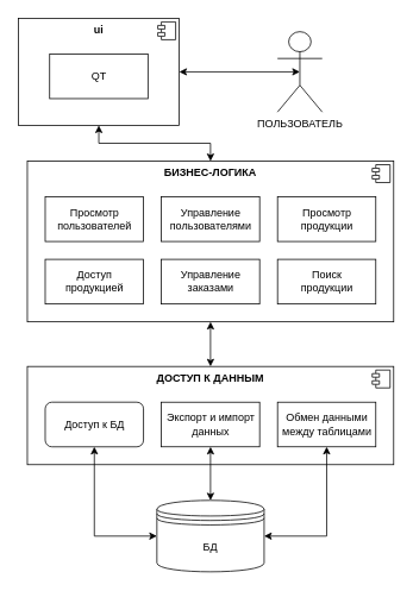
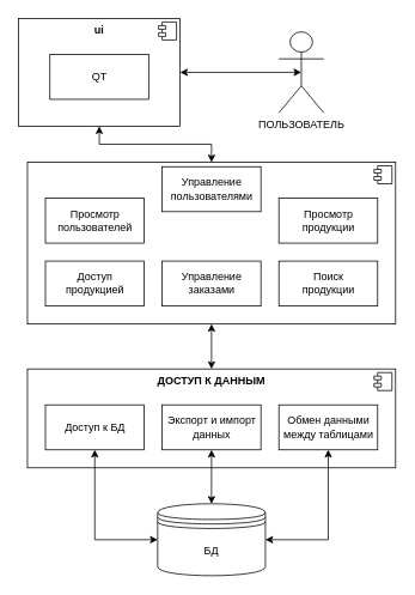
  <mxCell id="0" />
  <mxCell id="1" parent="0" />
  <mxCell id="2" value="БД" style="shape=datastore;whiteSpace=wrap;html=1;" vertex="1" parent="1"><mxGeometry x="175" y="560" width="120" height="80" as="geometry" /></mxCell>
  <mxCell id="3" value="&lt;p style=&quot;margin:0px;margin-top:6px;text-align:center;&quot;&gt;&lt;b&gt;ДОСТУП К ДАННЫМ&lt;/b&gt;&lt;/p&gt;" style="align=left;overflow=fill;html=1;dropTarget=0;" vertex="1" parent="1"><mxGeometry x="30" y="410" width="410" height="110" as="geometry" /></mxCell>
  <mxCell id="4" value="" style="shape=component;jettyWidth=8;jettyHeight=4;" vertex="1" parent="3"><mxGeometry x="1" width="20" height="20" relative="1" as="geometry"><mxPoint x="-24" y="4" as="offset" /></mxGeometry></mxCell>
  <mxCell id="5" style="edgeStyle=orthogonalEdgeStyle;rounded=0;orthogonalLoop=1;jettySize=auto;html=1;exitX=0.5;exitY=0;exitDx=0;exitDy=0;entryX=0.5;entryY=1;entryDx=0;entryDy=0;startArrow=classic;startFill=1;" edge="1" parent="1" source="7" target="9"><mxGeometry relative="1" as="geometry" /></mxCell>
  <mxCell id="6" style="edgeStyle=orthogonalEdgeStyle;rounded=0;orthogonalLoop=1;jettySize=auto;html=1;exitX=0.5;exitY=1;exitDx=0;exitDy=0;entryX=0.5;entryY=0;entryDx=0;entryDy=0;startArrow=classic;startFill=1;" edge="1" parent="1" source="7" target="3"><mxGeometry relative="1" as="geometry" /></mxCell>
  <mxCell id="7" value="&lt;p style=&quot;margin:0px;margin-top:6px;text-align:center;&quot;&gt;&lt;b&gt;БИЗНЕС-ЛОГИКА&lt;/b&gt;&lt;/p&gt;" style="align=left;overflow=fill;html=1;dropTarget=0;" vertex="1" parent="1"><mxGeometry x="30" y="180" width="410" height="180" as="geometry" /></mxCell>
  <mxCell id="8" value="" style="shape=component;jettyWidth=8;jettyHeight=4;" vertex="1" parent="7"><mxGeometry x="1" width="20" height="20" relative="1" as="geometry"><mxPoint x="-24" y="4" as="offset" /></mxGeometry></mxCell>
  <mxCell id="9" value="&lt;p style=&quot;margin:0px;margin-top:6px;text-align:center;&quot;&gt;&lt;b&gt;ui&lt;/b&gt;&lt;/p&gt;" style="align=left;overflow=fill;html=1;dropTarget=0;" vertex="1" parent="1"><mxGeometry x="20" y="20" width="180" height="120" as="geometry" /></mxCell>
  <mxCell id="10" value="" style="shape=component;jettyWidth=8;jettyHeight=4;" vertex="1" parent="9"><mxGeometry x="1" width="20" height="20" relative="1" as="geometry"><mxPoint x="-24" y="4" as="offset" /></mxGeometry></mxCell>
  <mxCell id="11" value="QT" style="html=1;" vertex="1" parent="1"><mxGeometry x="55" y="60" width="110" height="50" as="geometry" /></mxCell>
  <mxCell id="12" style="edgeStyle=orthogonalEdgeStyle;rounded=0;orthogonalLoop=1;jettySize=auto;html=1;exitX=0.5;exitY=0.5;exitDx=0;exitDy=0;exitPerimeter=0;entryX=1;entryY=0.5;entryDx=0;entryDy=0;startArrow=classic;startFill=1;" edge="1" parent="1" source="13" target="9"><mxGeometry relative="1" as="geometry" /></mxCell>
  <mxCell id="13" value="ПОЛЬЗОВАТЕЛЬ" style="shape=umlActor;verticalLabelPosition=bottom;verticalAlign=top;html=1;outlineConnect=0;" vertex="1" parent="1"><mxGeometry x="310" y="35" width="50" height="90" as="geometry" /></mxCell>
- <mxCell id="14" value="Доступ к БД" style="html=1;rounded=1;" vertex="1" parent="1"><mxGeometry x="50" y="450" width="110" height="50" as="geometry" /></mxCell>
+ <mxCell id="14" value="Доступ к БД" style="html=1;" vertex="1" parent="1"><mxGeometry x="50" y="450" width="110" height="50" as="geometry" /></mxCell>
  <mxCell id="15" value="Экспорт и импорт &lt;br&gt;данных" style="html=1;" vertex="1" parent="1"><mxGeometry x="180" y="450" width="110" height="50" as="geometry" /></mxCell>
  <mxCell id="16" value="Обмен данными &lt;br&gt;между таблицами" style="html=1;" vertex="1" parent="1"><mxGeometry x="310" y="450" width="110" height="50" as="geometry" /></mxCell>
  <mxCell id="17" style="edgeStyle=orthogonalEdgeStyle;rounded=0;orthogonalLoop=1;jettySize=auto;html=1;exitX=0.5;exitY=0;exitDx=0;exitDy=0;entryX=0.5;entryY=1;entryDx=0;entryDy=0;startArrow=classic;startFill=1;" edge="1" parent="1" source="2" target="15"><mxGeometry relative="1" as="geometry" /></mxCell>
  <mxCell id="18" style="edgeStyle=orthogonalEdgeStyle;rounded=0;orthogonalLoop=1;jettySize=auto;html=1;exitX=1;exitY=0.5;exitDx=0;exitDy=0;entryX=0.5;entryY=1;entryDx=0;entryDy=0;startArrow=classic;startFill=1;" edge="1" parent="1" source="2" target="16"><mxGeometry relative="1" as="geometry" /></mxCell>
  <mxCell id="19" style="edgeStyle=orthogonalEdgeStyle;rounded=0;orthogonalLoop=1;jettySize=auto;html=1;exitX=0;exitY=0.5;exitDx=0;exitDy=0;entryX=0.5;entryY=1;entryDx=0;entryDy=0;startArrow=classic;startFill=1;" edge="1" parent="1" source="2" target="14"><mxGeometry relative="1" as="geometry" /></mxCell>
  <mxCell id="20" value="Просмотр&lt;br&gt;пользователей" style="html=1;" vertex="1" parent="1"><mxGeometry x="50" y="220" width="110" height="50" as="geometry" /></mxCell>
- <mxCell id="21" value="Управление&lt;br&gt;пользователями" style="html=1;" vertex="1" parent="1"><mxGeometry x="180" y="220" width="110" height="50" as="geometry" /></mxCell>
+ <mxCell id="21" value="Управление&lt;br&gt;пользователями" style="html=1;" vertex="1" parent="1"><mxGeometry x="180" y="185" width="110" height="50" as="geometry" /></mxCell>
  <mxCell id="22" value="Просмотр&lt;br&gt;продукции" style="html=1;" vertex="1" parent="1"><mxGeometry x="310" y="220" width="110" height="50" as="geometry" /></mxCell>
  <mxCell id="23" value="Доступ&lt;br&gt;продукцией" style="html=1;" vertex="1" parent="1"><mxGeometry x="50" y="290" width="110" height="50" as="geometry" /></mxCell>
  <mxCell id="24" value="Управление&lt;br&gt;заказами" style="html=1;" vertex="1" parent="1"><mxGeometry x="180" y="290" width="110" height="50" as="geometry" /></mxCell>
  <mxCell id="25" value="Поиск&lt;br&gt;продукции" style="html=1;" vertex="1" parent="1"><mxGeometry x="310" y="290" width="110" height="50" as="geometry" /></mxCell>
